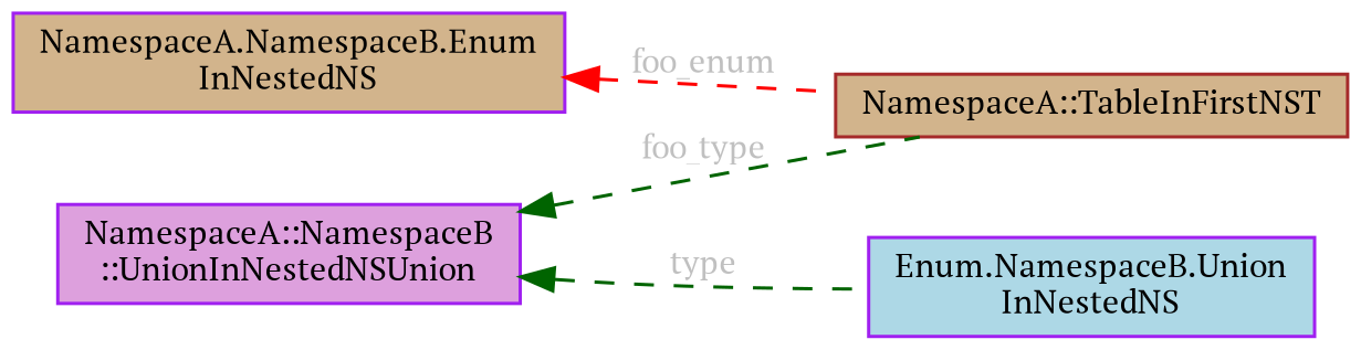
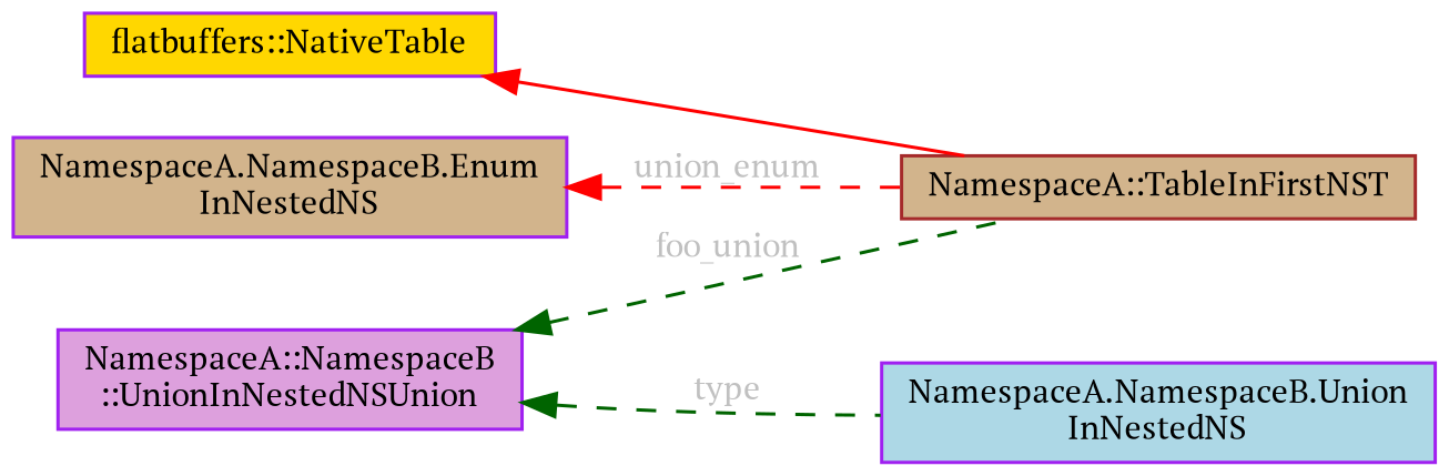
  digraph {
    fontname="PT Serif"
    rankdir=LR
    node [color=purple fillcolor=tan fontname="PT Serif" fontsize=10 shape=box style=filled]
    edge [color=red dir=back fontname="PT Serif" fontsize=10 labelfontname=Helvetica labelfontsize=10 style=dashed fontcolor=grey]
    n1 [color=brown fontcolor=black height=0.2 label="NamespaceA::TableInFirstNST" width=0.4]
+   n2 [fillcolor=gold height=0.2 label="flatbuffers::NativeTable" width=0.4]
    n3 [height=0.2 label="NamespaceA.NamespaceB.Enum\lInNestedNS" width=0.4]
    n4 [fillcolor=plum height=0.2 label="NamespaceA::NamespaceB\l::UnionInNestedNSUnion" width=0.4]
-   n5 [fillcolor=lightblue height=0.2 label="Enum.NamespaceB.Union\lInNestedNS" width=0.4]
-   n3 -> n1 [label=" foo_enum"]
-   n4 -> n1 [color=darkgreen label=" foo_type"]
+   n5 [fillcolor=lightblue height=0.2 label="NamespaceA.NamespaceB.Union\lInNestedNS" width=0.4]
+   n2 -> n1 [style=solid fontcolor=""]
+   n3 -> n1 [label=" union_enum"]
+   n4 -> n1 [color=darkgreen label=" foo_union"]
    n4 -> n5 [color=darkgreen label=" type"]
  }
